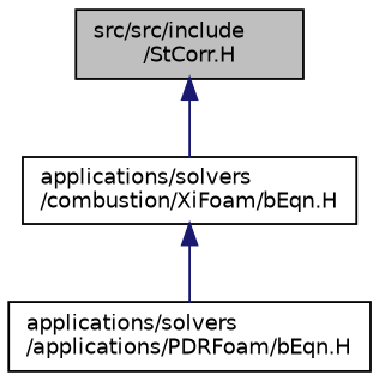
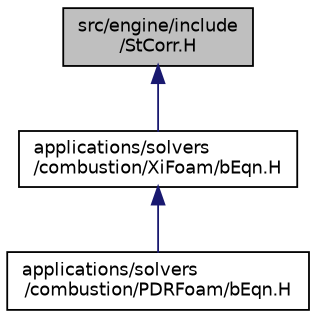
  digraph {
    node [color=black fontname=Helvetica fontsize=10 shape=record]
    edge [color=midnightblue dir=back fontname=Helvetica fontsize=10 labelfontname=Helvetica labelfontsize=10 style=solid]
-   n1 [fillcolor=grey75 fontcolor=black height=0.2 label="src/src/include\l/StCorr.H" style=filled width=0.4]
+   n1 [fillcolor=grey75 fontcolor=black height=0.2 label="src/engine/include\l/StCorr.H" style=filled width=0.4]
    n2 [height=0.2 label="applications/solvers\l/combustion/XiFoam/bEqn.H" width=0.4]
-   n3 [height=0.2 label="applications/solvers\l/applications/PDRFoam/bEqn.H" width=0.4]
+   n3 [height=0.2 label="applications/solvers\l/combustion/PDRFoam/bEqn.H" width=0.4]
    n1 -> n2
    n2 -> n3
  }
